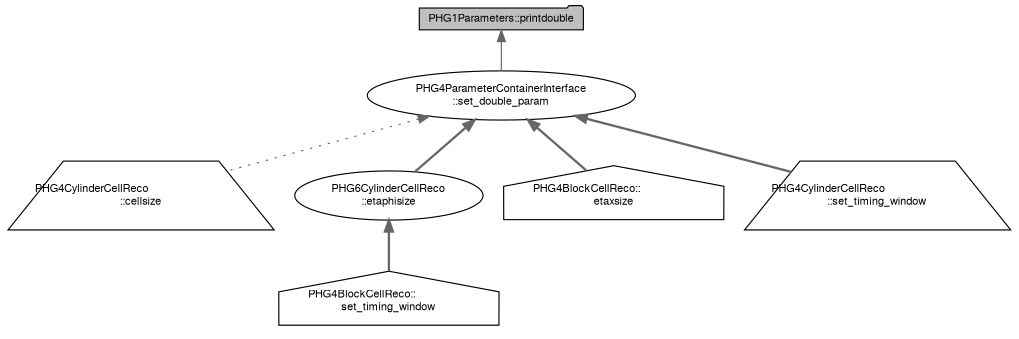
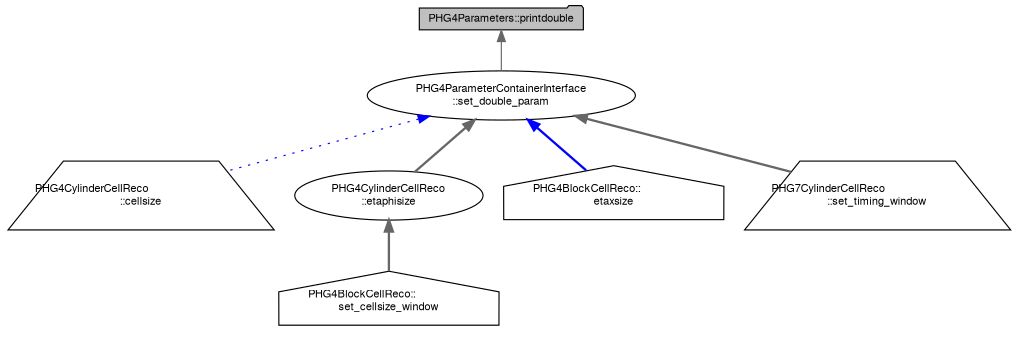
  digraph {
    rankdir=TB
    node [color=black fontname=FreeSans fontsize=10 shape=ellipse]
    edge [color=gray40 dir=back fontname=FreeSans fontsize=10 labelfontname=FreeSans labelfontsize=10 style=bold]
-   n1 [fillcolor=grey75 fontcolor=black height=0.2 label="PHG1Parameters::printdouble" shape=folder style=filled width=0.4]
+   n1 [fillcolor=grey75 fontcolor=black height=0.2 label="PHG4Parameters::printdouble" shape=folder style=filled width=0.4]
    n2 [height=0.2 label="PHG4ParameterContainerInterface\l::set_double_param" width=0.4]
    n3 [height=0.2 label="PHG4CylinderCellReco\l::cellsize" shape=trapezium width=0.4]
-   n4 [height=0.2 label="PHG6CylinderCellReco\l::etaphisize" width=0.4]
+   n4 [height=0.2 label="PHG4CylinderCellReco\l::etaphisize" width=0.4]
    n5 [height=0.2 label="PHG4BlockCellReco::\letaxsize" shape=house width=0.4]
-   n6 [height=0.2 label="PHG4CylinderCellReco\l::set_timing_window" shape=trapezium width=0.4]
-   n7 [height=0.2 label="PHG4BlockCellReco::\lset_timing_window" shape=house width=0.4]
+   n6 [height=0.2 label="PHG7CylinderCellReco\l::set_timing_window" shape=trapezium width=0.4]
+   n7 [height=0.2 label="PHG4BlockCellReco::\lset_cellsize_window" shape=house width=0.4]
    n1 -> n2 [style=solid]
-   n2 -> n3 [style=dotted]
+   n2 -> n3 [color=blue style=dotted]
    n2 -> n4
-   n2 -> n5
+   n2 -> n5 [color=blue]
    n2 -> n6
    n4 -> n7
  }
